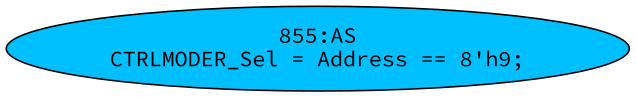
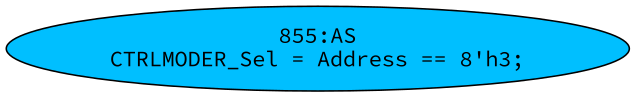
  strict digraph {
    fontname="Source Code Pro"
-   n1 [ast="<pyverilog.vparser.ast.Assign object at 0x7fbdee0c88d0>" def_var="['CTRLMODER_Sel']" fillcolor=deepskyblue label="855:AS\nCTRLMODER_Sel = Address == 8'h9;" statements="[]" style=filled typ=Assign use_var="['Address']" fontname="Source Code Pro"]
+   n1 [ast="<pyverilog.vparser.ast.Assign object at 0x7fbdee0c88d0>" def_var="['CTRLMODER_Sel']" fillcolor=deepskyblue label="855:AS\nCTRLMODER_Sel = Address == 8'h3;" statements="[]" style=filled typ=Assign use_var="['Address']" fontname="Source Code Pro"]
  }
